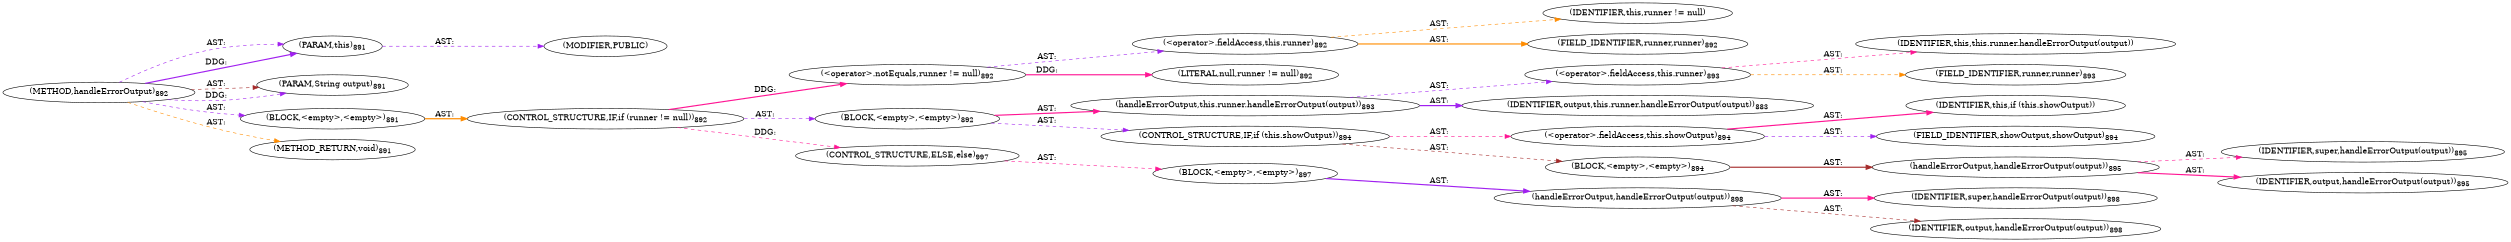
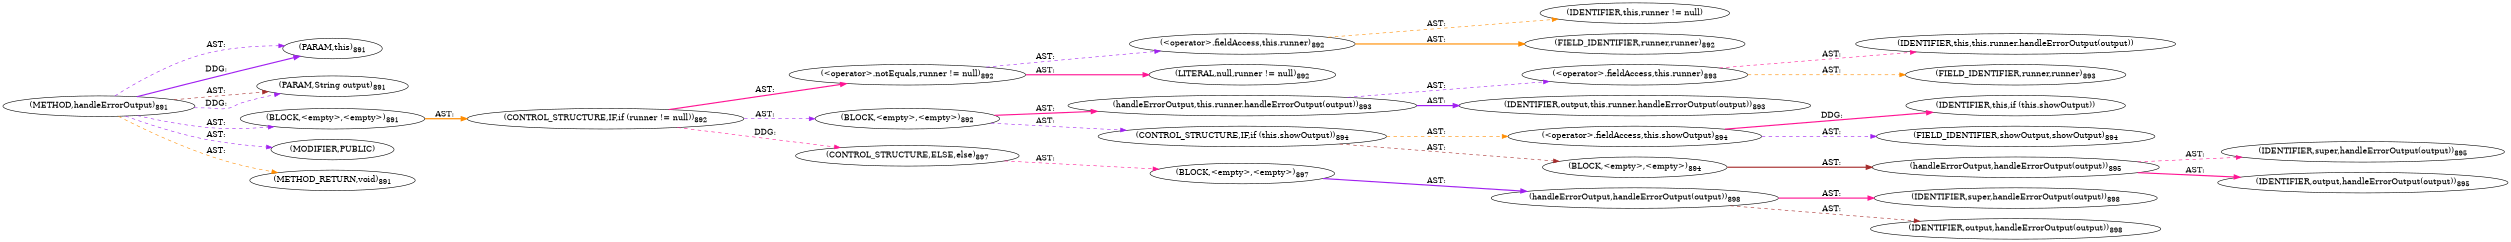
  digraph {
    rankdir=LR
    edge [color=purple style=dashed]
-   n1 [label=<(METHOD,handleErrorOutput)<SUB>892</SUB>>]
+   n1 [label=<(METHOD,handleErrorOutput)<SUB>891</SUB>>]
    n2 [label=<(PARAM,this)<SUB>891</SUB>>]
    n3 [label=<(PARAM,String output)<SUB>891</SUB>>]
    n4 [label=<(BLOCK,&lt;empty&gt;,&lt;empty&gt;)<SUB>891</SUB>>]
    n5 [label=<(MODIFIER,PUBLIC)>]
    n6 [label=<(METHOD_RETURN,void)<SUB>891</SUB>>]
    n7 [label=<(CONTROL_STRUCTURE,IF,if (runner != null))<SUB>892</SUB>>]
    n8 [label=<(&lt;operator&gt;.notEquals,runner != null)<SUB>892</SUB>>]
    n9 [label=<(BLOCK,&lt;empty&gt;,&lt;empty&gt;)<SUB>892</SUB>>]
-   n10 [label=<(CONTROL_STRUCTURE,ELSE,else)<SUB>997</SUB>>]
+   n10 [label=<(CONTROL_STRUCTURE,ELSE,else)<SUB>897</SUB>>]
    n11 [label=<(&lt;operator&gt;.fieldAccess,this.runner)<SUB>892</SUB>>]
    n12 [label=<(LITERAL,null,runner != null)<SUB>892</SUB>>]
    n13 [label=<(handleErrorOutput,this.runner.handleErrorOutput(output))<SUB>893</SUB>>]
    n14 [label=<(CONTROL_STRUCTURE,IF,if (this.showOutput))<SUB>894</SUB>>]
    n15 [label=<(BLOCK,&lt;empty&gt;,&lt;empty&gt;)<SUB>897</SUB>>]
    n16 [label=<(IDENTIFIER,this,runner != null)>]
    n17 [label=<(FIELD_IDENTIFIER,runner,runner)<SUB>892</SUB>>]
    n18 [label=<(&lt;operator&gt;.fieldAccess,this.runner)<SUB>893</SUB>>]
-   n19 [label=<(IDENTIFIER,output,this.runner.handleErrorOutput(output))<SUB>883</SUB>>]
+   n19 [label=<(IDENTIFIER,output,this.runner.handleErrorOutput(output))<SUB>893</SUB>>]
    n20 [label=<(&lt;operator&gt;.fieldAccess,this.showOutput)<SUB>894</SUB>>]
    n21 [label=<(BLOCK,&lt;empty&gt;,&lt;empty&gt;)<SUB>894</SUB>>]
    n22 [label=<(IDENTIFIER,this,this.runner.handleErrorOutput(output))>]
    n23 [label=<(FIELD_IDENTIFIER,runner,runner)<SUB>893</SUB>>]
    n24 [label=<(IDENTIFIER,this,if (this.showOutput))>]
    n25 [label=<(FIELD_IDENTIFIER,showOutput,showOutput)<SUB>894</SUB>>]
    n26 [label=<(handleErrorOutput,handleErrorOutput(output))<SUB>895</SUB>>]
    n27 [label=<(IDENTIFIER,super,handleErrorOutput(output))<SUB>895</SUB>>]
    n28 [label=<(IDENTIFIER,output,handleErrorOutput(output))<SUB>895</SUB>>]
    n29 [label=<(handleErrorOutput,handleErrorOutput(output))<SUB>898</SUB>>]
    n30 [label=<(IDENTIFIER,super,handleErrorOutput(output))<SUB>898</SUB>>]
    n31 [label=<(IDENTIFIER,output,handleErrorOutput(output))<SUB>898</SUB>>]
    n1 -> n2 [label="AST: "]
    n1 -> n2 [label="DDG: " style=bold]
    n1 -> n3 [color=brown label="AST: "]
    n1 -> n3 [label="DDG: "]
    n1 -> n4 [label="AST: "]
-   n2 -> n5 [label="AST: "]
+   n1 -> n5 [label="AST: "]
    n1 -> n6 [color=darkorange label="AST: "]
    n4 -> n7 [color=darkorange label="AST: " style=bold]
-   n7 -> n8 [color=deeppink label="DDG: " style=bold]
+   n7 -> n8 [color=deeppink label="AST: " style=bold]
    n7 -> n9 [label="AST: "]
    n7 -> n10 [color=deeppink label="DDG: "]
    n8 -> n11 [label="AST: "]
-   n8 -> n12 [color=deeppink label="DDG: " style=bold]
+   n8 -> n12 [color=deeppink label="AST: " style=bold]
    n9 -> n13 [color=deeppink label="AST: " style=bold]
    n9 -> n14 [label="AST: "]
    n10 -> n15 [color=deeppink label="AST: "]
    n11 -> n16 [color=darkorange label="AST: "]
    n11 -> n17 [color=darkorange label="AST: " style=bold]
    n13 -> n18 [label="AST: "]
    n13 -> n19 [label="AST: " style=bold]
-   n14 -> n20 [color=deeppink label="AST: "]
+   n14 -> n20 [color=darkorange label="AST: "]
    n14 -> n21 [color=brown label="AST: "]
    n15 -> n29 [label="AST: " style=bold]
    n18 -> n22 [color=deeppink label="AST: "]
    n18 -> n23 [color=darkorange label="AST: "]
-   n20 -> n24 [color=deeppink label="AST: " style=bold]
+   n20 -> n24 [color=deeppink label="DDG: " style=bold]
    n20 -> n25 [label="AST: "]
    n21 -> n26 [color=brown label="AST: " style=bold]
    n26 -> n27 [color=deeppink label="AST: "]
    n26 -> n28 [color=deeppink label="AST: " style=bold]
    n29 -> n30 [color=deeppink label="AST: " style=bold]
    n29 -> n31 [color=brown label="AST: "]
  }
